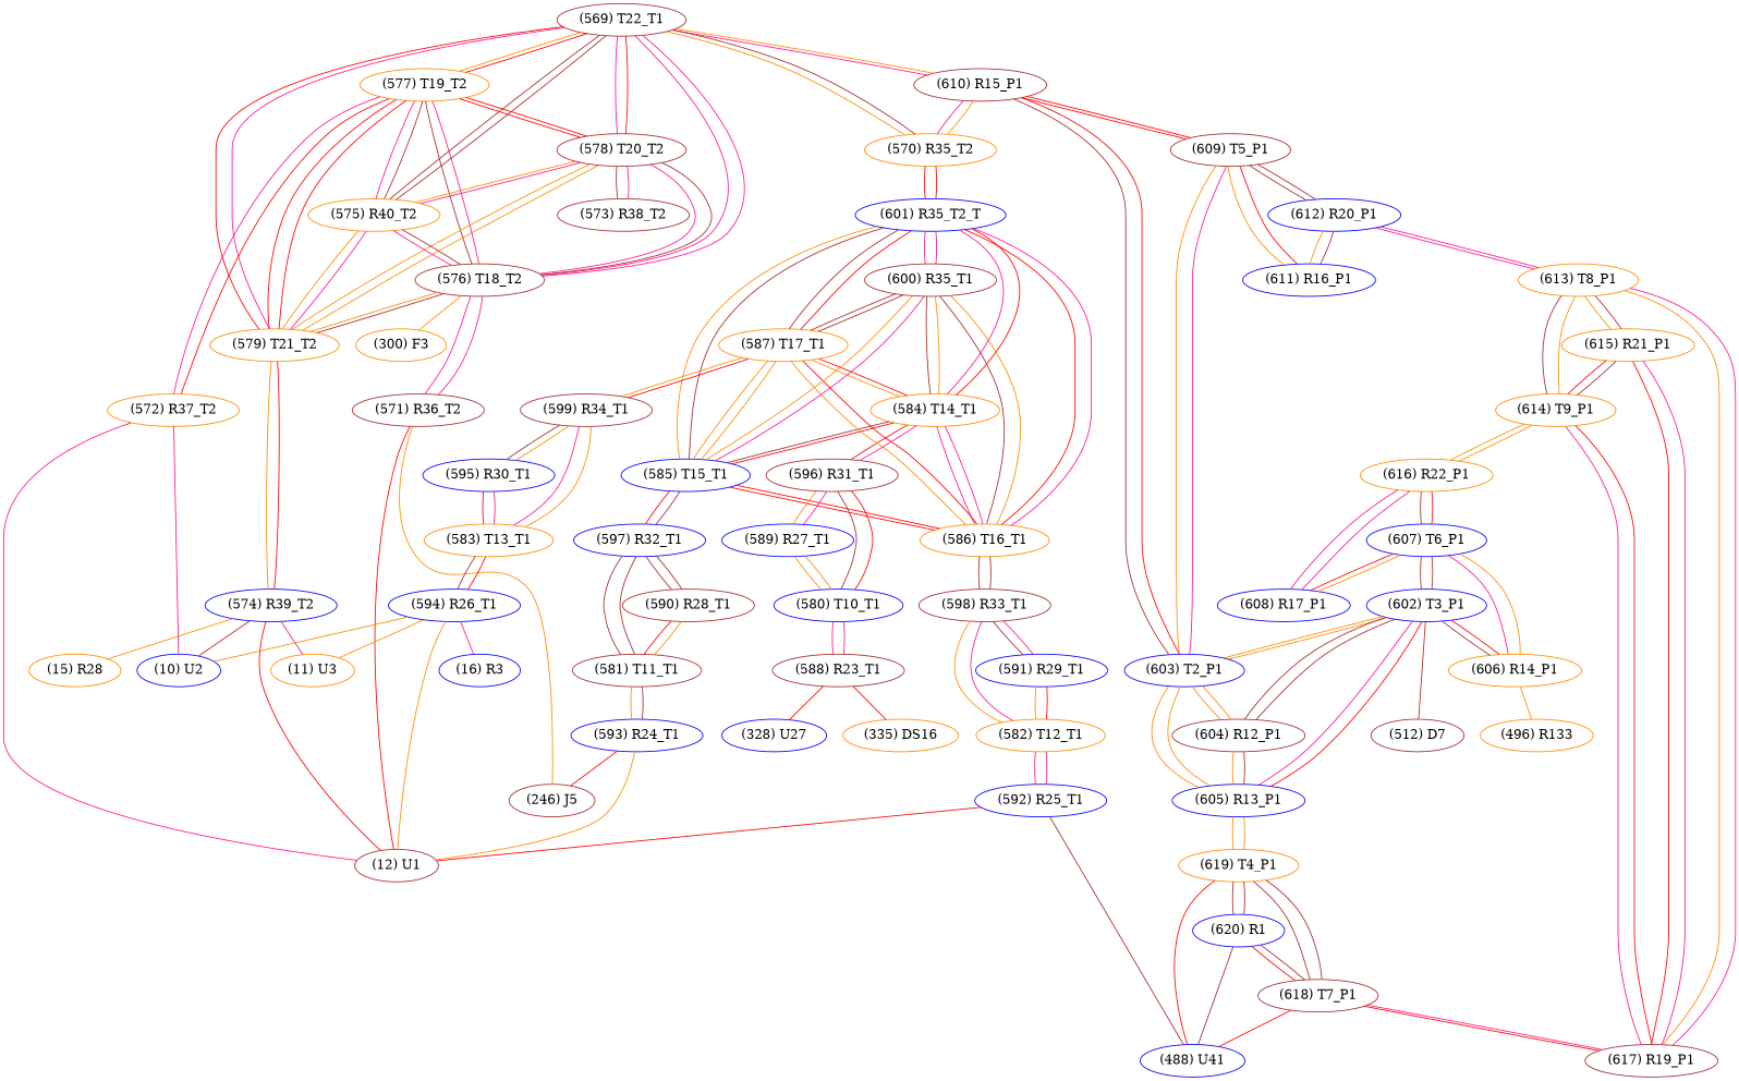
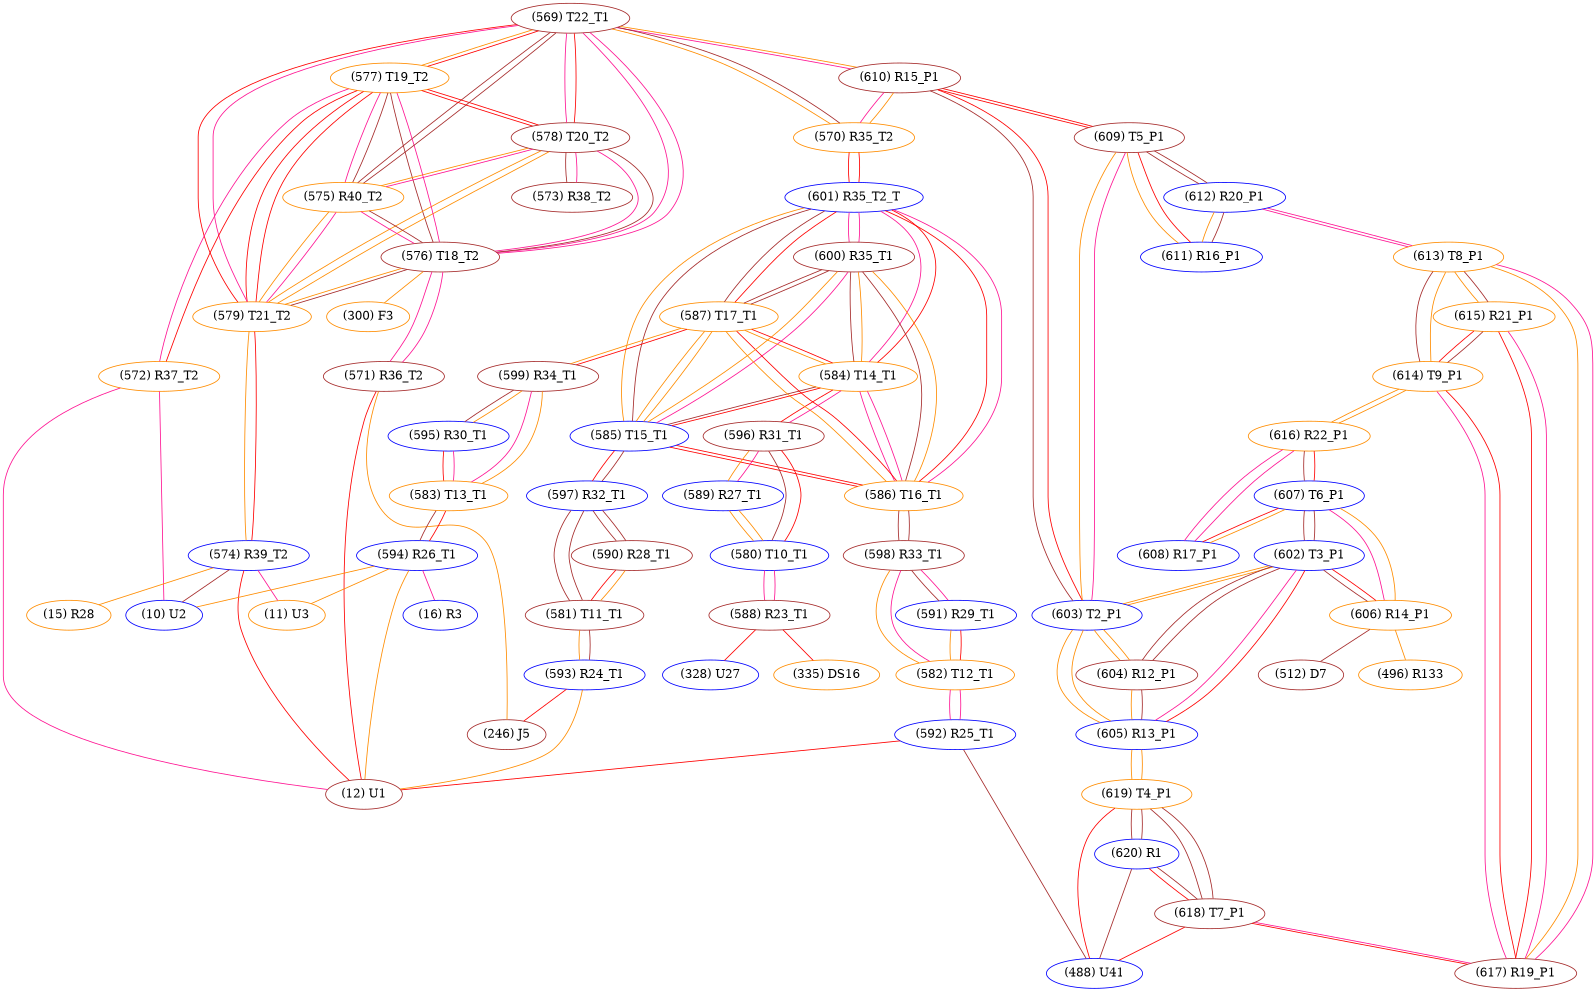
  graph {
    node [color=blue]
    edge [color=darkorange]
    n1 [color=brown label="(569) T22_T1"]
    n2 [color=darkorange label="(577) T19_T2"]
    n3 [color=brown label="(578) T20_T2"]
    n4 [color=darkorange label="(579) T21_T2"]
    n5 [color=brown label="(576) T18_T2"]
    n6 [color=darkorange label="(575) R40_T2"]
    n7 [color=brown label="(610) R15_P1"]
    n8 [color=darkorange label="(570) R35_T2"]
    n9 [color=darkorange label="(572) R37_T2"]
    n10 [color=brown label="(573) R38_T2"]
    n11 [label="(574) R39_T2"]
    n12 [color=brown label="(571) R36_T2"]
    n13 [color=darkorange label="(300) F3"]
    n14 [label="(603) T2_P1"]
    n15 [color=brown label="(609) T5_P1"]
    n16 [label="(601) R35_T2_T"]
    n17 [color=brown label="(12) U1"]
    n18 [label="(10) U2"]
    n19 [color=darkorange label="(11) U3"]
    n20 [color=darkorange label="(15) R28"]
    n21 [color=brown label="(246) J5"]
    n22 [label="(602) T3_P1"]
    n23 [label="(605) R13_P1"]
    n24 [color=brown label="(604) R12_P1"]
    n25 [label="(611) R16_P1"]
    n26 [label="(612) R20_P1"]
    n27 [color=darkorange label="(584) T14_T1"]
    n28 [label="(585) T15_T1"]
    n29 [color=darkorange label="(586) T16_T1"]
    n30 [color=darkorange label="(587) T17_T1"]
    n31 [color=brown label="(600) R35_T1"]
    n32 [color=brown label="(596) R31_T1"]
    n33 [label="(597) R32_T1"]
    n34 [color=brown label="(598) R33_T1"]
    n35 [color=brown label="(599) R34_T1"]
    n36 [label="(580) T10_T1"]
    n37 [color=brown label="(588) R23_T1"]
    n38 [label="(589) R27_T1"]
    n39 [label="(328) U27"]
    n40 [color=darkorange label="(335) DS16"]
    n41 [color=brown label="(581) T11_T1"]
    n42 [label="(593) R24_T1"]
    n43 [color=brown label="(590) R28_T1"]
    n44 [color=darkorange label="(582) T12_T1"]
    n45 [label="(591) R29_T1"]
    n46 [label="(592) R25_T1"]
    n47 [label="(488) U41"]
    n48 [color=darkorange label="(583) T13_T1"]
    n49 [label="(595) R30_T1"]
    n50 [label="(594) R26_T1"]
    n51 [label="(16) R3"]
    n52 [color=darkorange label="(606) R14_P1"]
    n53 [label="(607) T6_P1"]
    n54 [color=darkorange label="(496) R133"]
    n55 [color=brown label="(512) D7"]
    n56 [color=darkorange label="(616) R22_P1"]
    n57 [label="(608) R17_P1"]
    n58 [color=darkorange label="(619) T4_P1"]
    n59 [color=darkorange label="(614) T9_P1"]
    n60 [color=brown label="(618) T7_P1"]
    n61 [label="(620) R1"]
    n62 [color=darkorange label="(613) T8_P1"]
    n63 [color=brown label="(617) R19_P1"]
    n64 [color=darkorange label="(615) R21_P1"]
    n1 -- n2
    n1 -- n3 [color=deeppink]
    n1 -- n4 [color=red]
    n1 -- n5 [color=deeppink]
    n1 -- n6 [color=brown]
    n1 -- n7 [color=deeppink]
    n1 -- n8
    n2 -- n1 [color=red]
    n2 -- n3 [color=red]
    n2 -- n4 [color=red]
    n2 -- n5 [color=brown]
    n2 -- n6 [color=deeppink]
    n2 -- n9 [color=deeppink]
    n3 -- n1 [color=red]
    n3 -- n2 [color=red]
    n3 -- n4
    n3 -- n5 [color=deeppink]
    n3 -- n6
    n3 -- n10 [color=brown]
    n4 -- n1 [color=deeppink]
    n4 -- n2 [color=red]
    n4 -- n3
    n4 -- n5 [color=brown]
    n4 -- n6 [color=deeppink]
    n4 -- n11
    n5 -- n1 [color=deeppink]
    n5 -- n2 [color=deeppink]
    n5 -- n3 [color=brown]
    n5 -- n4
    n5 -- n6 [color=brown]
    n5 -- n12 [color=deeppink]
    n5 -- n13
    n6 -- n1 [color=brown]
    n6 -- n2 [color=brown]
    n6 -- n3 [color=deeppink]
    n6 -- n4
    n6 -- n5 [color=deeppink]
    n7 -- n1
    n7 -- n8 [color=deeppink]
    n7 -- n14 [color=brown]
    n7 -- n15 [color=red]
    n8 -- n1 [color=brown]
    n8 -- n7
    n8 -- n16 [color=red]
    n9 -- n2 [color=red]
    n9 -- n17 [color=deeppink]
    n9 -- n18 [color=deeppink]
    n10 -- n3 [color=deeppink]
    n11 -- n4 [color=red]
    n11 -- n17 [color=red]
    n11 -- n18 [color=brown]
    n11 -- n19 [color=deeppink]
    n11 -- n20
    n12 -- n5 [color=deeppink]
    n12 -- n17 [color=red]
    n12 -- n21
    n14 -- n7 [color=red]
    n14 -- n15 [color=deeppink]
    n14 -- n22
    n14 -- n23
    n14 -- n24
    n15 -- n7 [color=red]
    n15 -- n14
    n15 -- n25
    n15 -- n26 [color=brown]
    n16 -- n8 [color=red]
    n16 -- n27 [color=deeppink]
    n16 -- n28
    n16 -- n29 [color=red]
    n16 -- n30 [color=brown]
    n16 -- n31 [color=deeppink]
    n22 -- n14
    n22 -- n23 [color=deeppink]
    n22 -- n24 [color=brown]
    n22 -- n52 [color=brown]
    n22 -- n53 [color=brown]
    n23 -- n14
    n23 -- n22 [color=red]
    n23 -- n24 [color=brown]
    n23 -- n58
    n24 -- n14
    n24 -- n22 [color=brown]
    n24 -- n23
    n25 -- n15 [color=red]
    n25 -- n26 [color=brown]
    n26 -- n15 [color=brown]
    n26 -- n25
    n26 -- n62 [color=deeppink]
    n27 -- n16 [color=red]
    n27 -- n28 [color=brown]
    n27 -- n29 [color=deeppink]
    n27 -- n30 [color=red]
    n27 -- n31
    n27 -- n32 [color=red]
    n28 -- n16 [color=brown]
    n28 -- n27 [color=red]
    n28 -- n29 [color=red]
    n28 -- n30
    n28 -- n31 [color=deeppink]
    n28 -- n33 [color=red]
    n29 -- n16 [color=deeppink]
    n29 -- n27 [color=deeppink]
    n29 -- n28 [color=red]
    n29 -- n30 [color=red]
    n29 -- n31
    n29 -- n34 [color=brown]
    n30 -- n16 [color=red]
    n30 -- n27
    n30 -- n28
    n30 -- n29
    n30 -- n31 [color=brown]
    n30 -- n35
    n31 -- n16 [color=deeppink]
    n31 -- n27 [color=brown]
    n31 -- n28
    n31 -- n29 [color=brown]
    n31 -- n30 [color=brown]
    n32 -- n27 [color=deeppink]
    n32 -- n36 [color=brown]
    n32 -- n38
    n33 -- n28 [color=brown]
    n33 -- n41 [color=brown]
    n33 -- n43 [color=brown]
    n34 -- n29 [color=brown]
    n34 -- n44
    n34 -- n45 [color=brown]
    n35 -- n30 [color=red]
    n35 -- n48 [color=deeppink]
    n35 -- n49 [color=brown]
    n36 -- n32 [color=red]
    n36 -- n37 [color=deeppink]
    n36 -- n38
    n37 -- n36 [color=deeppink]
    n37 -- n39 [color=red]
    n37 -- n40 [color=red]
    n38 -- n32 [color=deeppink]
    n38 -- n36
    n41 -- n33 [color=brown]
    n41 -- n42
    n41 -- n43
    n42 -- n17
    n42 -- n21 [color=red]
    n42 -- n41 [color=brown]
    n43 -- n33 [color=brown]
    n43 -- n41 [color=red]
    n44 -- n34 [color=deeppink]
    n44 -- n45 [color=red]
    n44 -- n46 [color=deeppink]
    n45 -- n34 [color=deeppink]
    n45 -- n44
    n46 -- n17 [color=red]
    n46 -- n44 [color=deeppink]
    n46 -- n47 [color=brown]
    n48 -- n35
    n48 -- n49 [color=deeppink]
    n48 -- n50 [color=brown]
    n49 -- n35
    n49 -- n48 [color=red]
    n50 -- n17
    n50 -- n18
    n50 -- n19
    n50 -- n48 [color=red]
    n50 -- n51 [color=deeppink]
    n52 -- n22 [color=red]
    n52 -- n53
    n52 -- n54
-   n22 -- n55 [color=brown]
+   n52 -- n55 [color=brown]
    n53 -- n22 [color=brown]
    n53 -- n52 [color=deeppink]
    n53 -- n56 [color=red]
    n53 -- n57 [color=red]
    n56 -- n53 [color=brown]
    n56 -- n57 [color=deeppink]
    n56 -- n59
    n57 -- n53
    n57 -- n56 [color=deeppink]
    n58 -- n23
    n58 -- n47 [color=red]
    n58 -- n60 [color=brown]
    n58 -- n61 [color=brown]
    n59 -- n56
    n59 -- n62
    n59 -- n63 [color=deeppink]
    n59 -- n64 [color=brown]
    n60 -- n47 [color=red]
    n60 -- n58 [color=brown]
    n60 -- n61 [color=brown]
    n60 -- n63 [color=red]
    n61 -- n47 [color=brown]
    n61 -- n58 [color=brown]
    n61 -- n60 [color=red]
    n62 -- n26 [color=deeppink]
    n62 -- n59 [color=brown]
    n62 -- n63
    n62 -- n64
    n63 -- n59 [color=red]
    n63 -- n60 [color=deeppink]
    n63 -- n62 [color=deeppink]
    n63 -- n64 [color=deeppink]
    n64 -- n59 [color=red]
    n64 -- n62 [color=brown]
    n64 -- n63 [color=red]
  }
